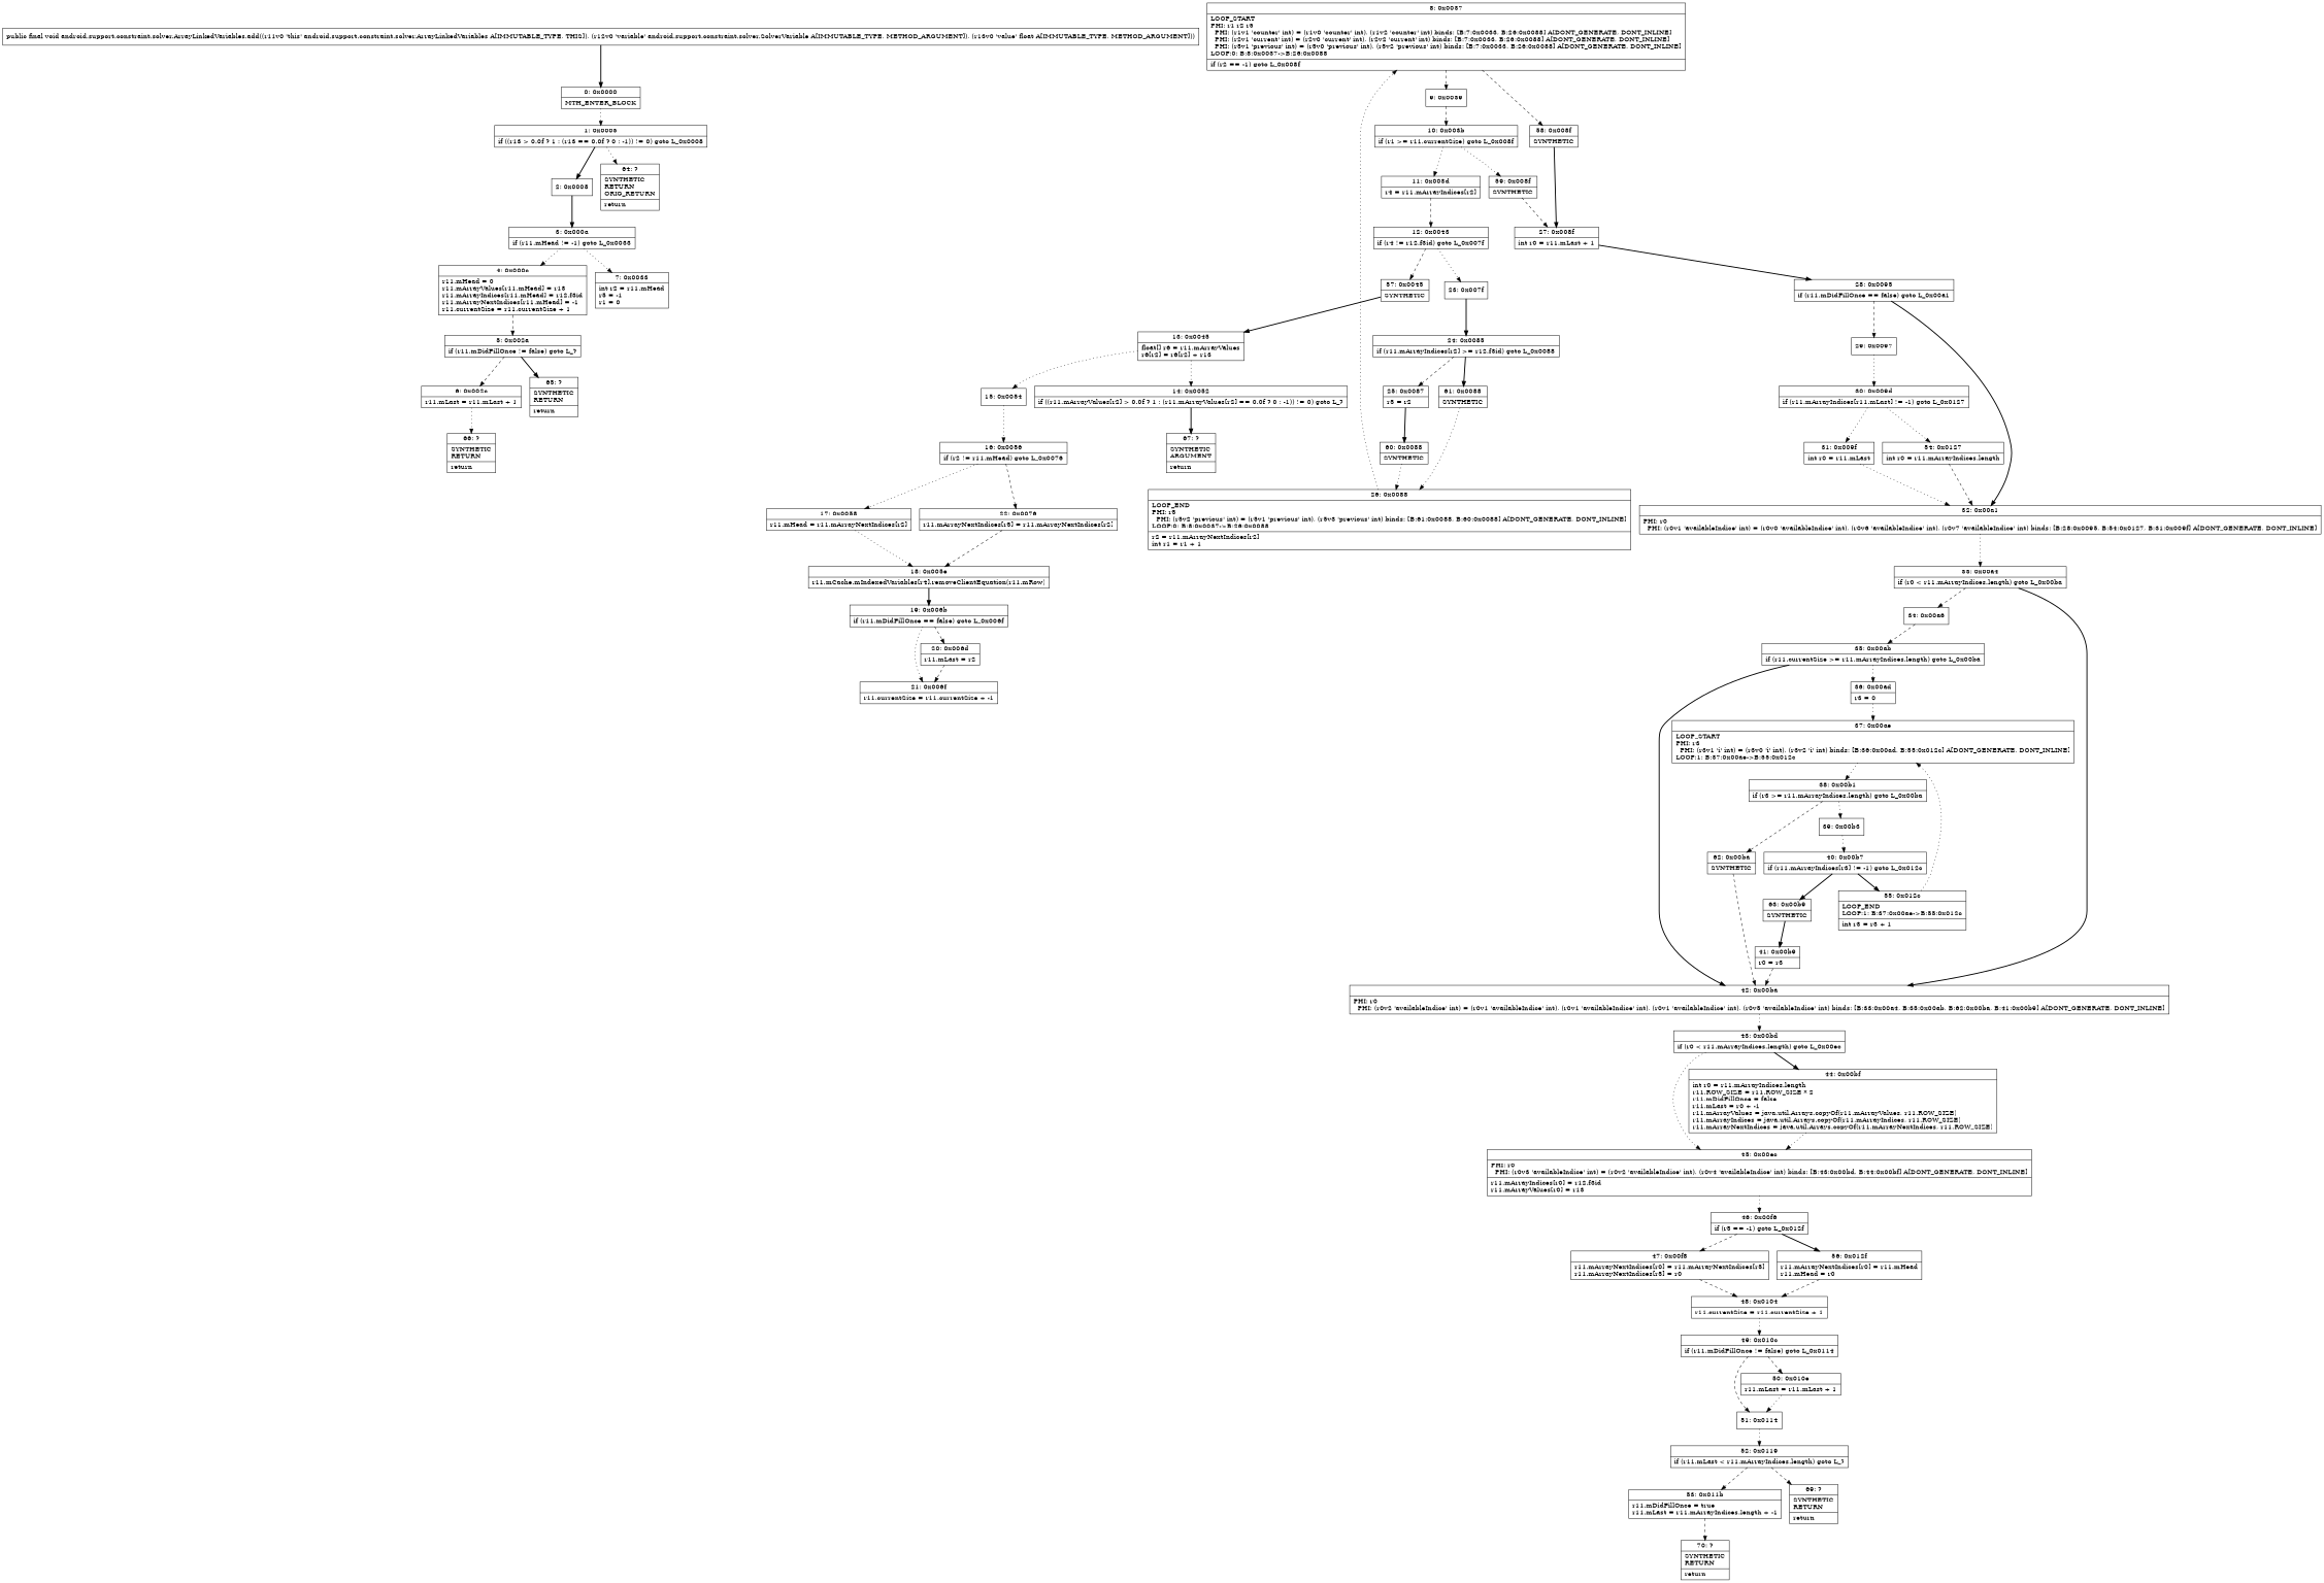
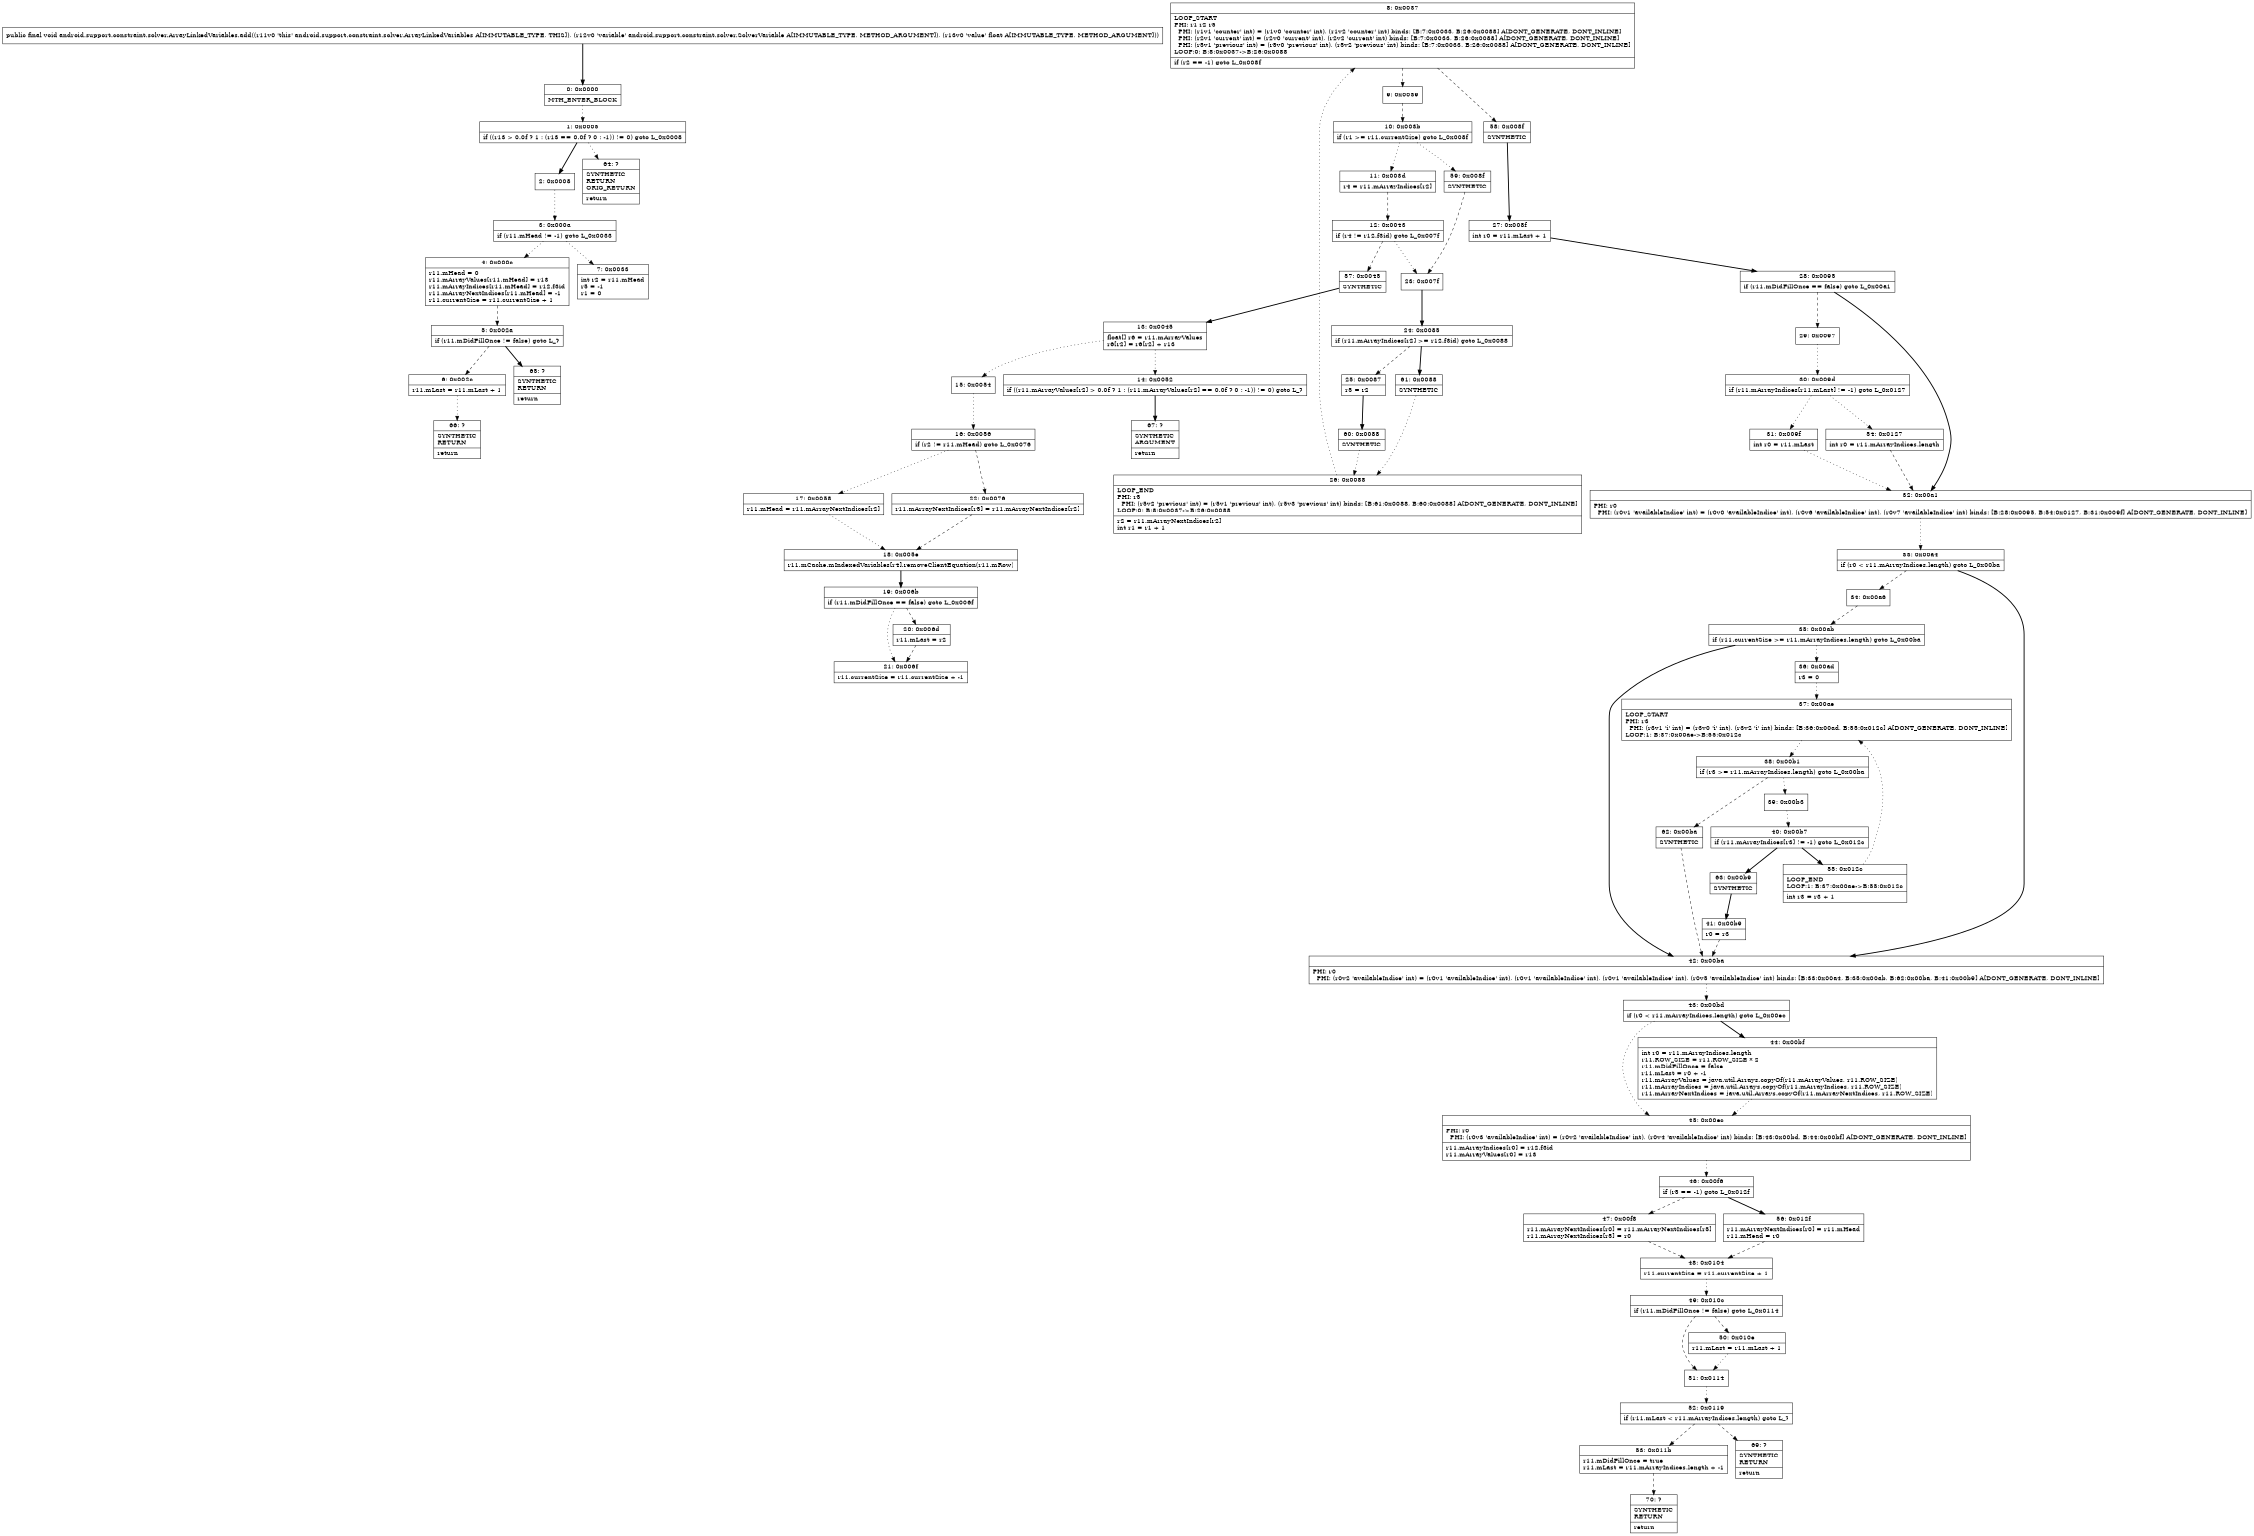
  digraph {
    node [shape=record]
    edge [style=dotted]
    n1 [label="{0\:\ 0x0000|MTH_ENTER_BLOCK\l}"]
    n2 [label="{1\:\ 0x0005|if ((r13 \> 0.0f ? 1 : (r13 == 0.0f ? 0 : \-1)) != 0) goto L_0x0008\l}"]
    n3 [label="{2\:\ 0x0008}"]
    n4 [label="{64\:\ ?|SYNTHETIC\lRETURN\lORIG_RETURN\l|return\l}"]
    n5 [label="{3\:\ 0x000a|if (r11.mHead != \-1) goto L_0x0033\l}"]
    n6 [label="{4\:\ 0x000c|r11.mHead = 0\lr11.mArrayValues[r11.mHead] = r13\lr11.mArrayIndices[r11.mHead] = r12.f3id\lr11.mArrayNextIndices[r11.mHead] = \-1\lr11.currentSize = r11.currentSize + 1\l}"]
    n7 [label="{7\:\ 0x0033|int r2 = r11.mHead\lr5 = \-1\lr1 = 0\l}"]
    n8 [label="{5\:\ 0x002a|if (r11.mDidFillOnce != false) goto L_?\l}"]
    n9 [label="{6\:\ 0x002c|r11.mLast = r11.mLast + 1\l}"]
    n10 [label="{65\:\ ?|SYNTHETIC\lRETURN\l|return\l}"]
    n11 [label="{66\:\ ?|SYNTHETIC\lRETURN\l|return\l}"]
    n12 [label="{8\:\ 0x0037|LOOP_START\lPHI: r1 r2 r5 \l  PHI: (r1v1 'counter' int) = (r1v0 'counter' int), (r1v2 'counter' int) binds: [B:7:0x0033, B:26:0x0088] A[DONT_GENERATE, DONT_INLINE]\l  PHI: (r2v1 'current' int) = (r2v0 'current' int), (r2v2 'current' int) binds: [B:7:0x0033, B:26:0x0088] A[DONT_GENERATE, DONT_INLINE]\l  PHI: (r5v1 'previous' int) = (r5v0 'previous' int), (r5v2 'previous' int) binds: [B:7:0x0033, B:26:0x0088] A[DONT_GENERATE, DONT_INLINE]\lLOOP:0: B:8:0x0037\-\>B:26:0x0088\l|if (r2 == \-1) goto L_0x008f\l}"]
    n13 [label="{9\:\ 0x0039}"]
    n14 [label="{58\:\ 0x008f|SYNTHETIC\l}"]
    n15 [label="{10\:\ 0x003b|if (r1 \>= r11.currentSize) goto L_0x008f\l}"]
    n16 [label="{27\:\ 0x008f|int r0 = r11.mLast + 1\l}"]
    n17 [label="{11\:\ 0x003d|r4 = r11.mArrayIndices[r2]\l}"]
    n18 [label="{59\:\ 0x008f|SYNTHETIC\l}"]
    n19 [label="{12\:\ 0x0043|if (r4 != r12.f3id) goto L_0x007f\l}"]
    n20 [label="{23\:\ 0x007f}"]
    n21 [label="{57\:\ 0x0045|SYNTHETIC\l}"]
    n22 [label="{24\:\ 0x0085|if (r11.mArrayIndices[r2] \>= r12.f3id) goto L_0x0088\l}"]
    n23 [label="{13\:\ 0x0045|float[] r6 = r11.mArrayValues\lr6[r2] = r6[r2] + r13\l}"]
    n24 [label="{14\:\ 0x0052|if ((r11.mArrayValues[r2] \> 0.0f ? 1 : (r11.mArrayValues[r2] == 0.0f ? 0 : \-1)) != 0) goto L_?\l}"]
    n25 [label="{15\:\ 0x0054}"]
    n26 [label="{67\:\ ?|SYNTHETIC\lARGUMENT\l|return\l}"]
    n27 [label="{16\:\ 0x0056|if (r2 != r11.mHead) goto L_0x0076\l}"]
    n28 [label="{17\:\ 0x0058|r11.mHead = r11.mArrayNextIndices[r2]\l}"]
    n29 [label="{22\:\ 0x0076|r11.mArrayNextIndices[r5] = r11.mArrayNextIndices[r2]\l}"]
    n30 [label="{18\:\ 0x005e|r11.mCache.mIndexedVariables[r4].removeClientEquation(r11.mRow)\l}"]
    n31 [label="{19\:\ 0x006b|if (r11.mDidFillOnce == false) goto L_0x006f\l}"]
    n32 [label="{20\:\ 0x006d|r11.mLast = r2\l}"]
    n33 [label="{21\:\ 0x006f|r11.currentSize = r11.currentSize + \-1\l}"]
    n34 [label="{25\:\ 0x0087|r5 = r2\l}"]
    n35 [label="{61\:\ 0x0088|SYNTHETIC\l}"]
    n36 [label="{60\:\ 0x0088|SYNTHETIC\l}"]
    n37 [label="{26\:\ 0x0088|LOOP_END\lPHI: r5 \l  PHI: (r5v2 'previous' int) = (r5v1 'previous' int), (r5v3 'previous' int) binds: [B:61:0x0088, B:60:0x0088] A[DONT_GENERATE, DONT_INLINE]\lLOOP:0: B:8:0x0037\-\>B:26:0x0088\l|r2 = r11.mArrayNextIndices[r2]\lint r1 = r1 + 1\l}"]
    n38 [label="{28\:\ 0x0095|if (r11.mDidFillOnce == false) goto L_0x00a1\l}"]
    n39 [label="{29\:\ 0x0097}"]
    n40 [label="{32\:\ 0x00a1|PHI: r0 \l  PHI: (r0v1 'availableIndice' int) = (r0v0 'availableIndice' int), (r0v6 'availableIndice' int), (r0v7 'availableIndice' int) binds: [B:28:0x0095, B:54:0x0127, B:31:0x009f] A[DONT_GENERATE, DONT_INLINE]\l}"]
    n41 [label="{30\:\ 0x009d|if (r11.mArrayIndices[r11.mLast] != \-1) goto L_0x0127\l}"]
    n42 [label="{33\:\ 0x00a4|if (r0 \< r11.mArrayIndices.length) goto L_0x00ba\l}"]
    n43 [label="{31\:\ 0x009f|int r0 = r11.mLast\l}"]
    n44 [label="{54\:\ 0x0127|int r0 = r11.mArrayIndices.length\l}"]
    n45 [label="{34\:\ 0x00a6}"]
    n46 [label="{42\:\ 0x00ba|PHI: r0 \l  PHI: (r0v2 'availableIndice' int) = (r0v1 'availableIndice' int), (r0v1 'availableIndice' int), (r0v1 'availableIndice' int), (r0v5 'availableIndice' int) binds: [B:33:0x00a4, B:35:0x00ab, B:62:0x00ba, B:41:0x00b9] A[DONT_GENERATE, DONT_INLINE]\l}"]
    n47 [label="{35\:\ 0x00ab|if (r11.currentSize \>= r11.mArrayIndices.length) goto L_0x00ba\l}"]
    n48 [label="{43\:\ 0x00bd|if (r0 \< r11.mArrayIndices.length) goto L_0x00ec\l}"]
    n49 [label="{36\:\ 0x00ad|r3 = 0\l}"]
    n50 [label="{37\:\ 0x00ae|LOOP_START\lPHI: r3 \l  PHI: (r3v1 'i' int) = (r3v0 'i' int), (r3v2 'i' int) binds: [B:36:0x00ad, B:55:0x012c] A[DONT_GENERATE, DONT_INLINE]\lLOOP:1: B:37:0x00ae\-\>B:55:0x012c\l}"]
    n51 [label="{38\:\ 0x00b1|if (r3 \>= r11.mArrayIndices.length) goto L_0x00ba\l}"]
    n52 [label="{39\:\ 0x00b3}"]
    n53 [label="{62\:\ 0x00ba|SYNTHETIC\l}"]
    n54 [label="{40\:\ 0x00b7|if (r11.mArrayIndices[r3] != \-1) goto L_0x012c\l}"]
    n55 [label="{55\:\ 0x012c|LOOP_END\lLOOP:1: B:37:0x00ae\-\>B:55:0x012c\l|int r3 = r3 + 1\l}"]
    n56 [label="{63\:\ 0x00b9|SYNTHETIC\l}"]
    n57 [label="{41\:\ 0x00b9|r0 = r3\l}"]
    n58 [label="{44\:\ 0x00bf|int r0 = r11.mArrayIndices.length\lr11.ROW_SIZE = r11.ROW_SIZE * 2\lr11.mDidFillOnce = false\lr11.mLast = r0 + \-1\lr11.mArrayValues = java.util.Arrays.copyOf(r11.mArrayValues, r11.ROW_SIZE)\lr11.mArrayIndices = java.util.Arrays.copyOf(r11.mArrayIndices, r11.ROW_SIZE)\lr11.mArrayNextIndices = java.util.Arrays.copyOf(r11.mArrayNextIndices, r11.ROW_SIZE)\l}"]
    n59 [label="{45\:\ 0x00ec|PHI: r0 \l  PHI: (r0v3 'availableIndice' int) = (r0v2 'availableIndice' int), (r0v4 'availableIndice' int) binds: [B:43:0x00bd, B:44:0x00bf] A[DONT_GENERATE, DONT_INLINE]\l|r11.mArrayIndices[r0] = r12.f3id\lr11.mArrayValues[r0] = r13\l}"]
    n60 [label="{46\:\ 0x00f6|if (r5 == \-1) goto L_0x012f\l}"]
    n61 [label="{47\:\ 0x00f8|r11.mArrayNextIndices[r0] = r11.mArrayNextIndices[r5]\lr11.mArrayNextIndices[r5] = r0\l}"]
    n62 [label="{56\:\ 0x012f|r11.mArrayNextIndices[r0] = r11.mHead\lr11.mHead = r0\l}"]
    n63 [label="{48\:\ 0x0104|r11.currentSize = r11.currentSize + 1\l}"]
    n64 [label="{49\:\ 0x010c|if (r11.mDidFillOnce != false) goto L_0x0114\l}"]
    n65 [label="{50\:\ 0x010e|r11.mLast = r11.mLast + 1\l}"]
    n66 [label="{51\:\ 0x0114}"]
    n67 [label="{52\:\ 0x0119|if (r11.mLast \< r11.mArrayIndices.length) goto L_?\l}"]
    n68 [label="{53\:\ 0x011b|r11.mDidFillOnce = true\lr11.mLast = r11.mArrayIndices.length + \-1\l}"]
    n69 [label="{69\:\ ?|SYNTHETIC\lRETURN\l|return\l}"]
    n70 [label="{70\:\ ?|SYNTHETIC\lRETURN\l|return\l}"]
    n71 [label="{public final void android.support.constraint.solver.ArrayLinkedVariables.add((r11v0 'this' android.support.constraint.solver.ArrayLinkedVariables A[IMMUTABLE_TYPE, THIS]), (r12v0 'variable' android.support.constraint.solver.SolverVariable A[IMMUTABLE_TYPE, METHOD_ARGUMENT]), (r13v0 'value' float A[IMMUTABLE_TYPE, METHOD_ARGUMENT])) }"]
    n1 -> n2
    n2 -> n3 [style=bold]
    n2 -> n4
-   n3 -> n5 [style=bold]
+   n3 -> n5
    n5 -> n6
    n5 -> n7
    n6 -> n8 [style=dashed]
    n8 -> n9 [style=dashed]
    n8 -> n10 [style=bold]
    n9 -> n11
    n12 -> n13 [style=dashed]
    n12 -> n14 [style=dashed]
    n13 -> n15 [style=dashed]
    n14 -> n16 [style=bold]
    n15 -> n17
    n15 -> n18
    n16 -> n38 [style=bold]
    n17 -> n19 [style=dashed]
-   n18 -> n16 [style=dashed]
+   n18 -> n20 [style=dashed]
    n19 -> n20
    n19 -> n21 [style=dashed]
    n20 -> n22 [style=bold]
    n21 -> n23 [style=bold]
    n22 -> n34 [style=dashed]
    n22 -> n35 [style=bold]
    n23 -> n24
    n23 -> n25
    n24 -> n26 [style=bold]
    n25 -> n27
    n27 -> n28
    n27 -> n29 [style=dashed]
    n28 -> n30
    n29 -> n30 [style=dashed]
    n30 -> n31 [style=bold]
    n31 -> n32 [style=dashed]
    n31 -> n33
    n32 -> n33 [style=dashed]
    n34 -> n36 [style=bold]
    n35 -> n37
    n36 -> n37
    n37 -> n12
    n38 -> n39 [style=dashed]
    n38 -> n40 [style=bold]
    n39 -> n41
    n40 -> n42
    n41 -> n43
    n41 -> n44
    n42 -> n45 [style=dashed]
    n42 -> n46 [style=bold]
    n43 -> n40
    n44 -> n40 [style=dashed]
    n45 -> n47 [style=dashed]
    n46 -> n48
    n47 -> n46 [style=bold]
    n47 -> n49
    n48 -> n58 [style=bold]
    n48 -> n59
    n49 -> n50
    n50 -> n51
    n51 -> n52
    n51 -> n53 [style=dashed]
    n52 -> n54
    n53 -> n46 [style=dashed]
    n54 -> n55 [style=bold]
    n54 -> n56 [style=bold]
    n55 -> n50
    n56 -> n57 [style=bold]
    n57 -> n46 [style=dashed]
    n58 -> n59
    n59 -> n60
    n60 -> n61 [style=dashed]
    n60 -> n62 [style=bold]
    n61 -> n63 [style=dashed]
    n62 -> n63 [style=dashed]
    n63 -> n64
    n64 -> n65 [style=dashed]
    n64 -> n66 [style=dashed]
    n65 -> n66
    n66 -> n67
    n67 -> n68 [style=dashed]
    n67 -> n69 [style=dashed]
    n68 -> n70 [style=dashed]
    n71 -> n1 [style=bold]
  }
